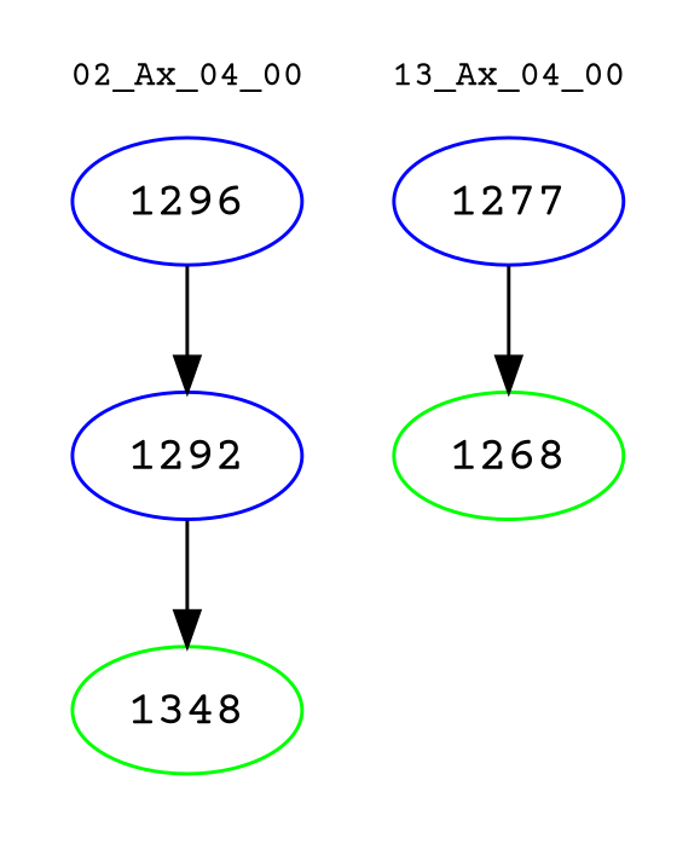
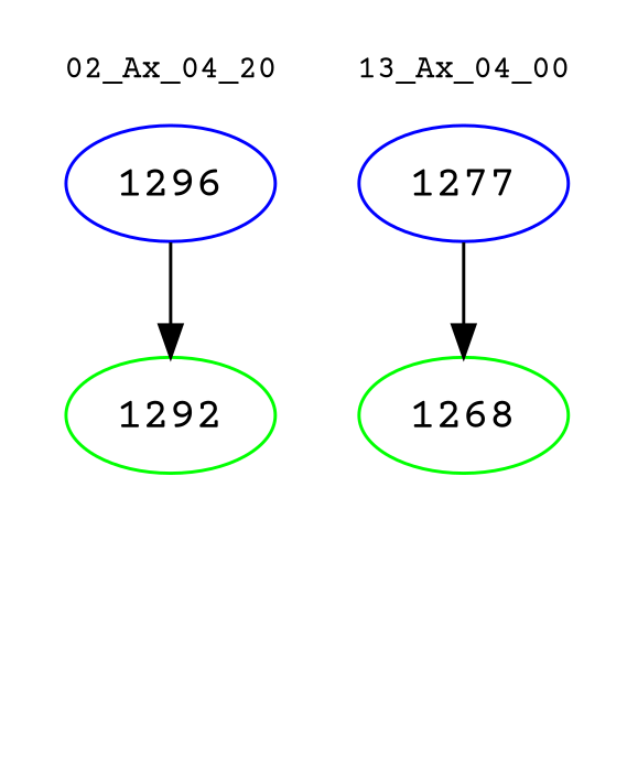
  digraph {
    fontname="Courier Prime"
    node [color=green fontname="Courier Prime"]
    edge [color=black fontname="Courier Prime"]
    n1 [color=blue label=1296]
-   n2 [color=blue label=1292]
-   n3 [label=1348]
+   n2 [label=1292]
    n4 [color=blue label=1277]
    n5 [label=1268]
    subgraph cluster_1 {
      color=white
      fontsize=10
-     label="02_Ax_04_00"
+     label="02_Ax_04_20"
      n1
      n2
-     n3
    }
    subgraph cluster_2 {
      color=white
      fontsize=10
      label="13_Ax_04_00"
      n4
      n5
    }
    n1 -> n2
-   n2 -> n3
    n4 -> n5
  }
